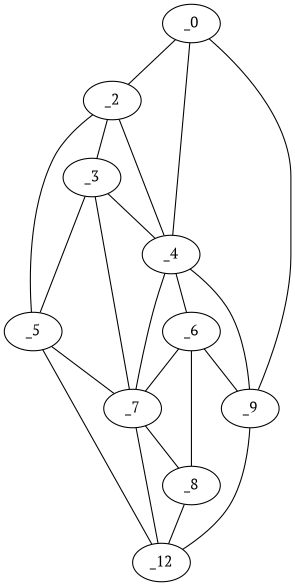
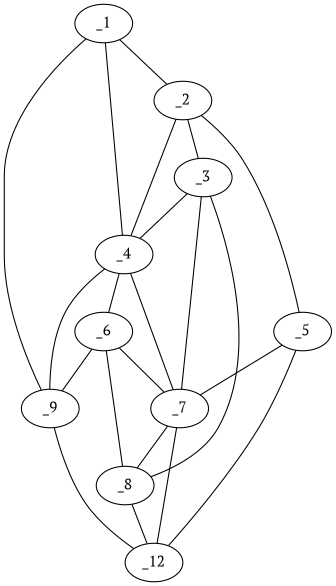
  graph {
    fontname="PT Serif"
    node [fontname="PT Serif" y=70]
    edge [fontname="PT Serif" valence=1]
-   _0 [x=6 y=69]
+   _0 [x=6 y=69 label=_1]
    _2 [x=95 y=78]
    _4 [x=105 y=73]
    _9 [x=120 y=63]
    _5 [x=113 y=88]
    _3 [x=103 y=80]
    _7 [x=116 y=79]
    _6 [x=114]
    n9 [label=_12 x=123 y=67]
    _8 [x=118]
    _0 -- _2 [valence=2]
    _0 -- _4 [valence=2]
    _0 -- _9
    _2 -- _4 [valence=2]
    _2 -- _5 [valence=2]
    _2 -- _3
    _4 -- _9 [valence=2]
    _4 -- _7
    _4 -- _6
    _9 -- n9
    _5 -- _7
    _5 -- n9
    _3 -- _4 [valence=2]
-   _3 -- _5
+   _3 -- _8
    _3 -- _7 [valence=2]
    _7 -- n9
    _7 -- _8
    _6 -- _9
    _6 -- _7 [valence=2]
    _6 -- _8 [valence=2]
    _8 -- n9 [valence=2]
  }
